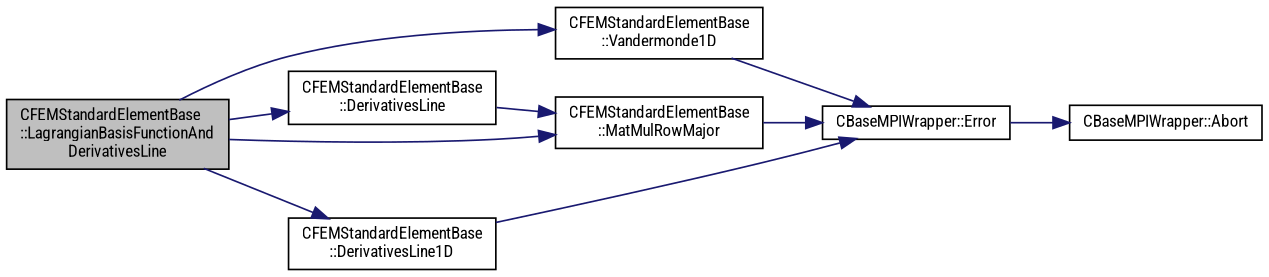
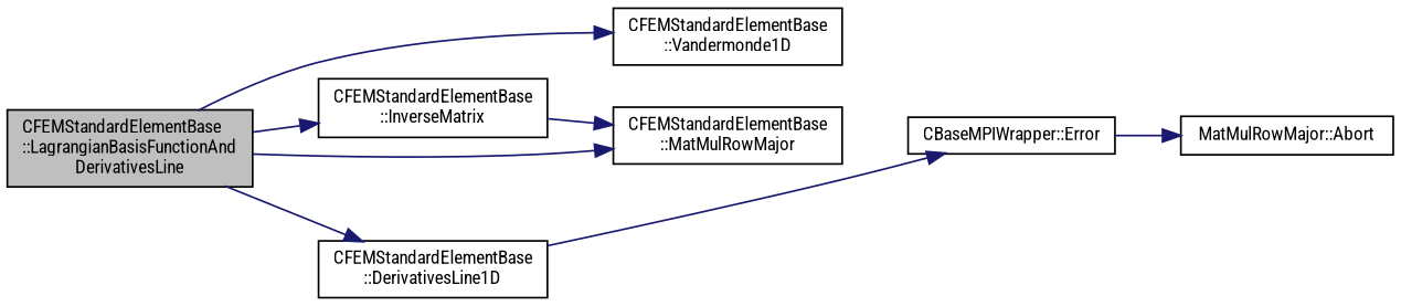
  digraph {
    fontname="Roboto Condensed"
    rankdir=LR
    node [color=black fillcolor=white fontname="Roboto Condensed" fontsize=10 shape=record style=filled]
    edge [color=midnightblue fontname="Roboto Condensed" fontsize=10 labelfontname=Helvetica labelfontsize=10 style=solid]
    n1 [fillcolor=grey75 fontcolor=black height=0.2 label="CFEMStandardElementBase\l::LagrangianBasisFunctionAnd\lDerivativesLine" width=0.4]
    n2 [height=0.2 label="CFEMStandardElementBase\l::Vandermonde1D" width=0.4]
-   n3 [height=0.2 label="CFEMStandardElementBase\l::DerivativesLine" width=0.4]
+   n3 [height=0.2 label="CFEMStandardElementBase\l::InverseMatrix" width=0.4]
    n4 [height=0.2 label="CFEMStandardElementBase\l::MatMulRowMajor" width=0.4]
    n5 [height=0.2 label="CFEMStandardElementBase\l::DerivativesLine1D" width=0.4]
    n6 [height=0.2 label="CBaseMPIWrapper::Error" width=0.4]
-   n7 [height=0.2 label="CBaseMPIWrapper::Abort" width=0.4]
+   n7 [height=0.2 label="MatMulRowMajor::Abort" width=0.4]
    n1 -> n2
    n1 -> n3
    n1 -> n4
    n1 -> n5
-   n2 -> n6
    n3 -> n4
-   n4 -> n6
    n5 -> n6
    n6 -> n7
  }
